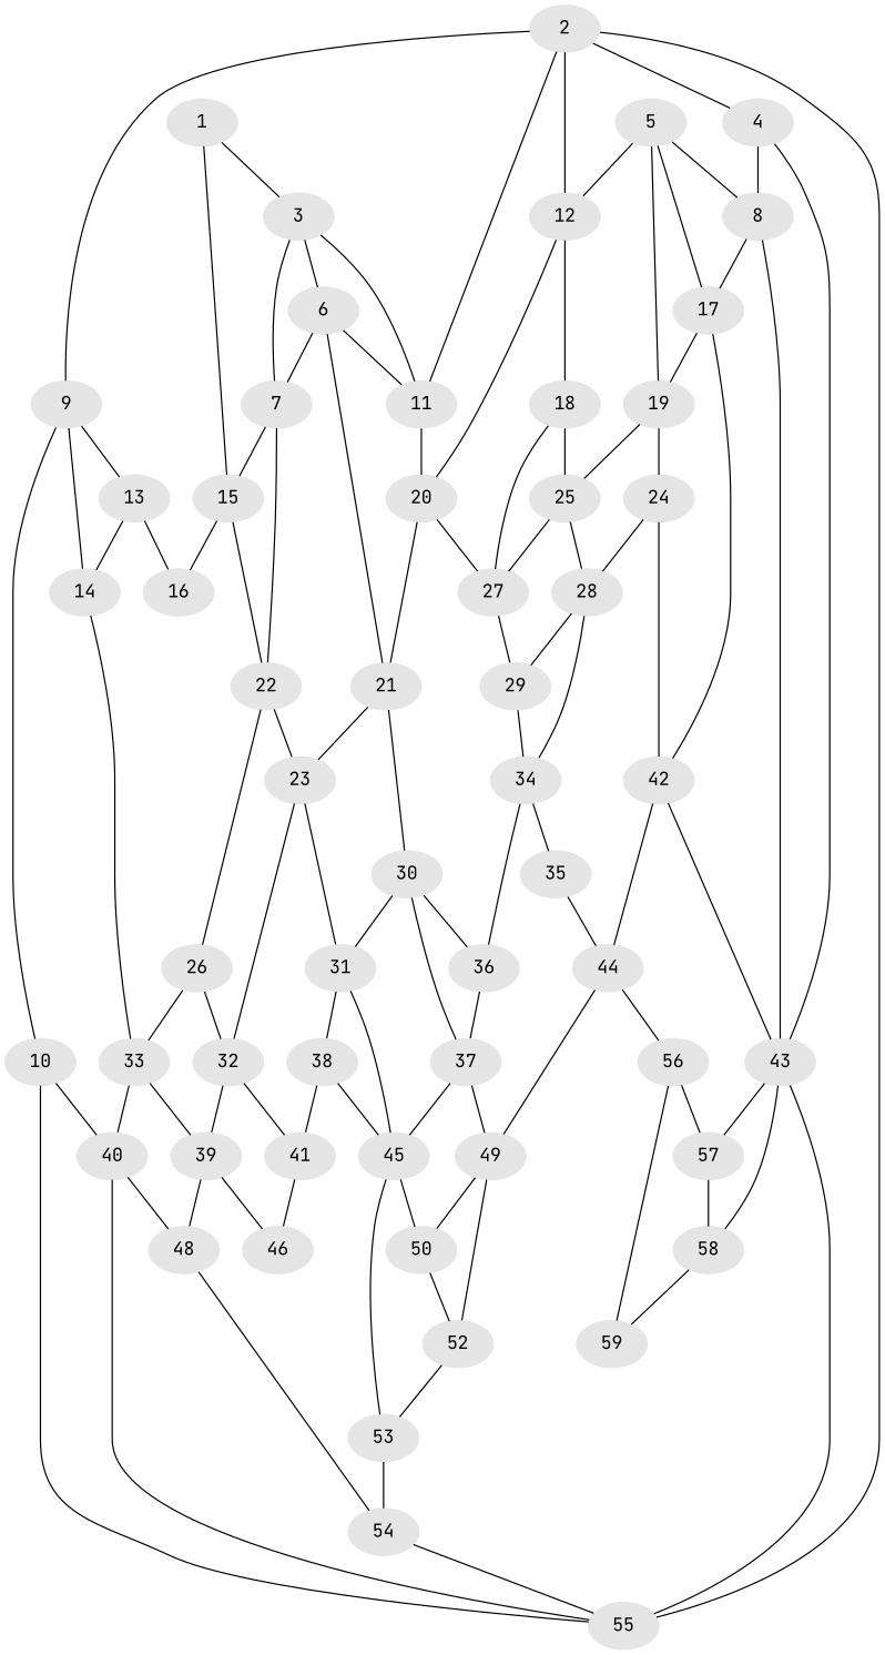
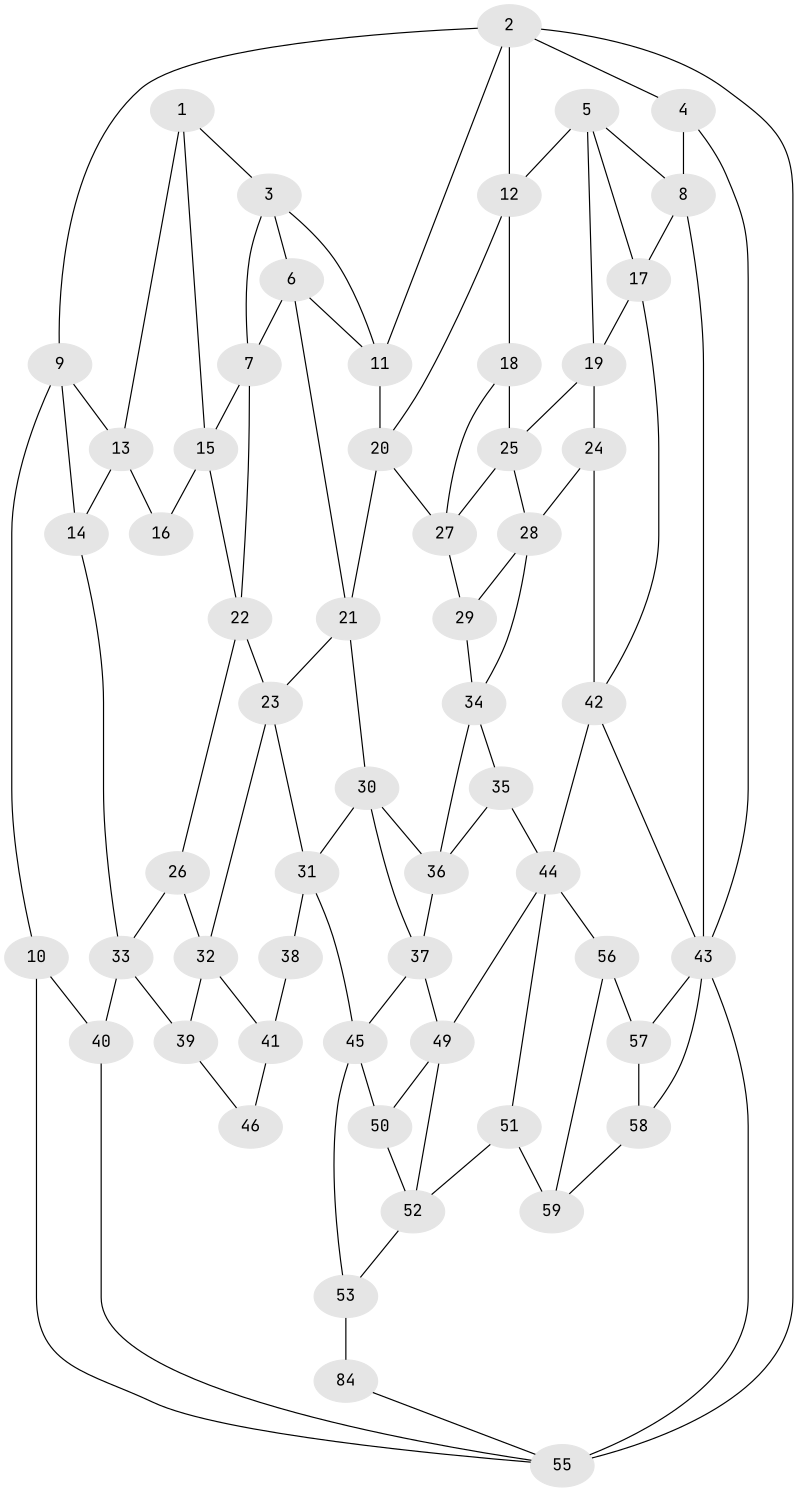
  graph {
    fontname="JetBrains Mono"
    node [color=gray90 fontname="JetBrains Mono" style=filled]
    edge [fontname="JetBrains Mono" weight=1.0]
    1
    3
    13
    15
    11
    6
    7
    14
    16
    22
    2
    4
    9
    12
    55
    8
    43
    10
    20
    18
    21
    17
    57
    58
    5
    19
    42
    25
    24
    23
    30
    26
    40
    33
-   48
    27
    39
    32
    44
    28
    29
    31
    36
    37
    38
    45
    41
    34
    35
    49
    50
    53
    46
+   51
    56
    52
-   54
+   54 [label=84]
    59
    1 -- 3
+   1 -- 13
    1 -- 15
    3 -- 11
    3 -- 6
    3 -- 7
    13 -- 14
    13 -- 16
    15 -- 16
    15 -- 22
    11 -- 20
    6 -- 11
    6 -- 7
    6 -- 21
    7 -- 15
    7 -- 22
    14 -- 33
    22 -- 23
    22 -- 26
    2 -- 11
    2 -- 4
    2 -- 9
    2 -- 12
    2 -- 55
    4 -- 8
    4 -- 43
    9 -- 13
    9 -- 14
    9 -- 10
    12 -- 20
    12 -- 18
    8 -- 43
    8 -- 17
    43 -- 55 [weight=2.0]
    43 -- 57
    43 -- 58
    10 -- 55
    10 -- 40
    20 -- 21
    20 -- 27
    18 -- 25
    18 -- 27
    21 -- 23
    21 -- 30
    17 -- 19
    17 -- 42
    57 -- 58
    58 -- 59
    5 -- 12
    5 -- 8
    5 -- 17
    5 -- 19
    19 -- 25
    19 -- 24
    42 -- 43
    42 -- 44 [weight=2.0]
    25 -- 27
    25 -- 28
    24 -- 42 [weight=2.0]
    24 -- 28
    23 -- 32
    23 -- 31
    30 -- 31
    30 -- 36
    30 -- 37
    26 -- 33
    26 -- 32
    40 -- 55
-   40 -- 48
    33 -- 40
    33 -- 39
-   48 -- 54
    27 -- 29
-   39 -- 48
    39 -- 46
    32 -- 39
    32 -- 41
    44 -- 49
+   44 -- 51
    44 -- 56
    28 -- 29
    28 -- 34
    29 -- 34
    31 -- 38
    31 -- 45
    36 -- 37
    37 -- 45
    37 -- 49
-   38 -- 45
    38 -- 41 [weight=2.0]
    45 -- 50
    45 -- 53
    41 -- 46
    34 -- 36
    34 -- 35
    35 -- 44
+   35 -- 36
    49 -- 50
    49 -- 52
    50 -- 52
    53 -- 54 [weight=2.0]
+   51 -- 52
+   51 -- 59 [weight=2.0]
    56 -- 57 [weight=2.0]
    56 -- 59
    52 -- 53
    54 -- 55
  }
